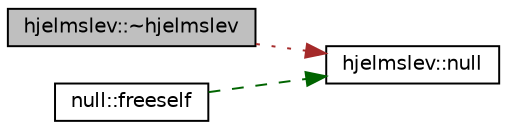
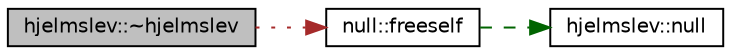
  digraph {
    rankdir=LR
    node [color=black fillcolor=white fontname=Helvetica fontsize=10 shape=record style=filled]
    edge [fontname=Helvetica fontsize=10 labelfontname=Helvetica labelfontsize=10]
    n1 [fillcolor=grey75 fontcolor=black height=0.2 label="hjelmslev::~hjelmslev" width=0.4]
    n2 [height=0.2 label="null::freeself" width=0.4]
    n3 [height=0.2 label="hjelmslev::null" width=0.4]
-   n1 -> n3 [color=brown style=dotted]
+   n1 -> n2 [color=brown style=dotted]
    n2 -> n3 [color=darkgreen style=dashed]
  }
